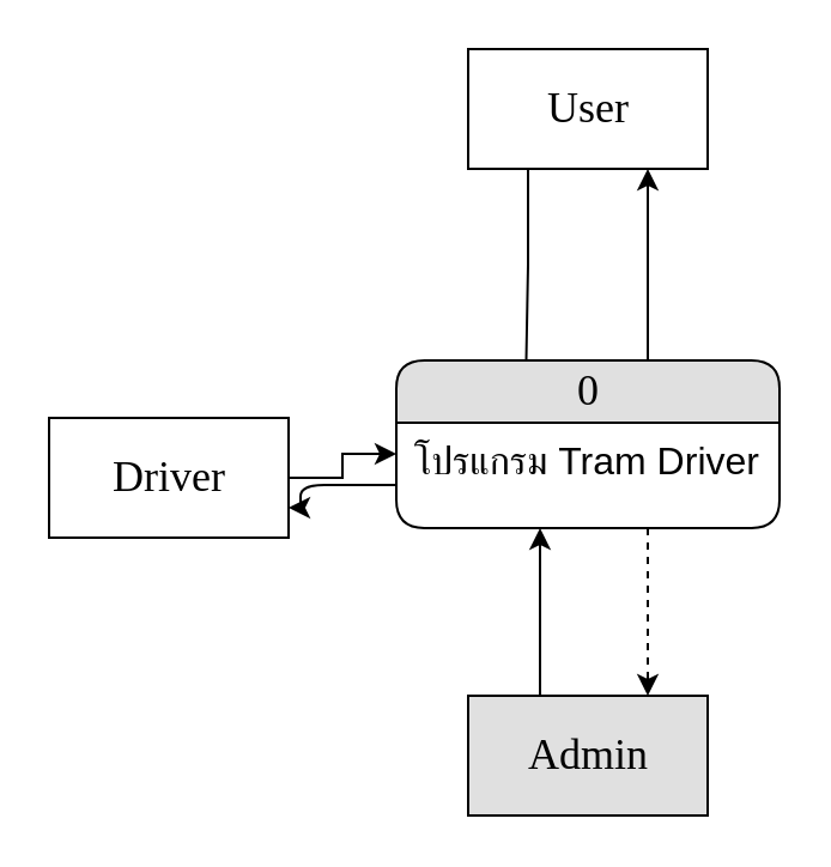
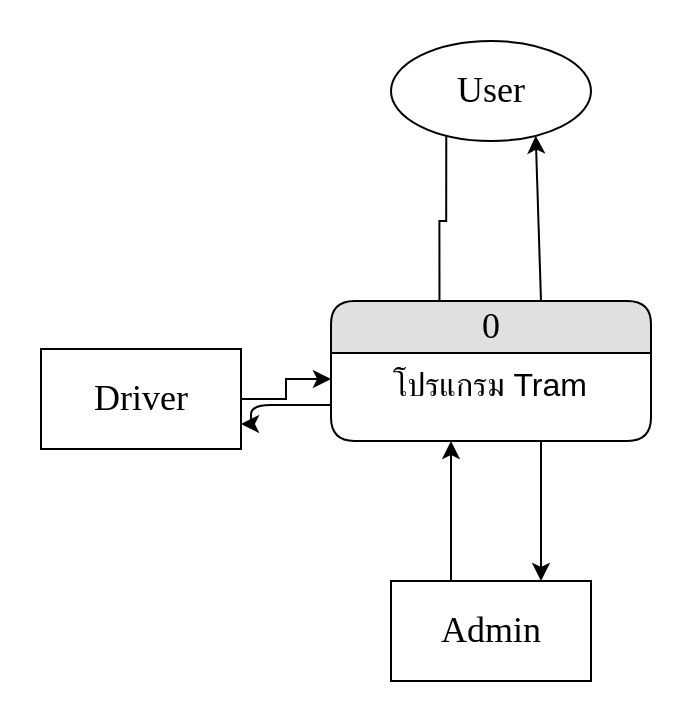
  <mxCell id="0" />
  <mxCell id="1" parent="0" />
- <mxCell id="2" style="edgeStyle=orthogonalEdgeStyle;rounded=1;orthogonalLoop=1;jettySize=auto;html=1;fontFamily=Times New Roman;fontSize=11;entryX=0.75;entryY=0;entryDx=0;entryDy=0;dashed=1;" parent="1" source="3" target="8" edge="1"><mxGeometry relative="1" as="geometry"><mxPoint x="265" y="330" as="targetPoint" /><Array as="points"><mxPoint x="270" y="260" /><mxPoint x="270" y="260" /></Array></mxGeometry></mxCell>
+ <mxCell id="2" style="edgeStyle=orthogonalEdgeStyle;rounded=1;orthogonalLoop=1;jettySize=auto;html=1;fontFamily=Times New Roman;fontSize=11;entryX=0.75;entryY=0;entryDx=0;entryDy=0;" parent="1" source="3" target="8" edge="1"><mxGeometry relative="1" as="geometry"><mxPoint x="265" y="330" as="targetPoint" /><Array as="points"><mxPoint x="270" y="260" /><mxPoint x="270" y="260" /></Array></mxGeometry></mxCell>
  <mxCell id="3" value="&lt;font style=&quot;font-size: 18px&quot;&gt;0&lt;/font&gt;" style="swimlane;html=1;fontStyle=0;childLayout=stackLayout;horizontal=1;startSize=26;fillColor=#e0e0e0;horizontalStack=0;resizeParent=1;resizeLast=0;collapsible=1;marginBottom=0;swimlaneFillColor=#ffffff;align=center;rounded=1;shadow=0;comic=0;labelBackgroundColor=none;strokeWidth=1;fontFamily=Verdana;fontSize=12" parent="1" vertex="1"><mxGeometry x="165" y="150" width="160" height="70" as="geometry" /></mxCell>
- <mxCell id="4" value="&lt;font style=&quot;font-size: 16px&quot;&gt;โปรแกรม Tram Driver&lt;/font&gt;" style="text;html=1;strokeColor=none;fillColor=none;spacingLeft=4;spacingRight=4;whiteSpace=wrap;overflow=hidden;rotatable=0;points=[[0,0.5],[1,0.5]];portConstraint=eastwest;align=center;" parent="3" vertex="1"><mxGeometry y="26" width="160" height="26" as="geometry" /></mxCell>
+ <mxCell id="4" value="&lt;font style=&quot;font-size: 16px&quot;&gt;โปรแกรม Tram Tracking&lt;/font&gt;" style="text;html=1;strokeColor=none;fillColor=none;spacingLeft=4;spacingRight=4;whiteSpace=wrap;overflow=hidden;rotatable=0;points=[[0,0.5],[1,0.5]];portConstraint=eastwest;align=center;" parent="3" vertex="1"><mxGeometry y="26" width="160" height="26" as="geometry" /></mxCell>
  <mxCell id="5" style="edgeStyle=orthogonalEdgeStyle;rounded=0;orthogonalLoop=1;jettySize=auto;html=1;exitX=0.25;exitY=1;exitDx=0;exitDy=0;entryX=0.339;entryY=0.006;entryDx=0;entryDy=0;entryPerimeter=0;fontFamily=Times New Roman;fontSize=18;endArrow=none;" parent="1" source="6" target="3" edge="1"><mxGeometry relative="1" as="geometry" /></mxCell>
- <mxCell id="6" value="User" style="html=1;dashed=0;whitespace=wrap;fontFamily=Times New Roman;fontSize=18;align=center;" parent="1" vertex="1"><mxGeometry x="195" y="20" width="100" height="50" as="geometry" /></mxCell>
+ <mxCell id="6" value="User" style="ellipse;html=1;dashed=0;whitespace=wrap;fontFamily=Times New Roman;fontSize=18;align=center;" parent="1" vertex="1"><mxGeometry x="195" y="20" width="100" height="50" as="geometry" /></mxCell>
  <mxCell id="7" style="edgeStyle=orthogonalEdgeStyle;rounded=1;orthogonalLoop=1;jettySize=auto;html=1;fontFamily=Times New Roman;fontSize=11;" parent="1" source="8" edge="1"><mxGeometry relative="1" as="geometry"><mxPoint x="225" y="220" as="targetPoint" /><Array as="points"><mxPoint x="225" y="320" /><mxPoint x="225" y="320" /></Array></mxGeometry></mxCell>
- <mxCell id="8" value="Admin" style="html=1;dashed=0;whitespace=wrap;fontFamily=Times New Roman;fontSize=18;align=center;fillColor=#e0e0e0;" parent="1" vertex="1"><mxGeometry x="195" y="290" width="100" height="50" as="geometry" /></mxCell>
+ <mxCell id="8" value="Admin" style="html=1;dashed=0;whitespace=wrap;fontFamily=Times New Roman;fontSize=18;align=center;" parent="1" vertex="1"><mxGeometry x="195" y="290" width="100" height="50" as="geometry" /></mxCell>
  <mxCell id="9" value="" style="endArrow=classic;html=1;rounded=0;fontFamily=Times New Roman;fontSize=18;entryX=0.75;entryY=1;entryDx=0;entryDy=0;" parent="1" target="6" edge="1"><mxGeometry width="50" height="50" relative="1" as="geometry"><mxPoint x="270" y="150" as="sourcePoint" /><mxPoint x="235" y="150" as="targetPoint" /></mxGeometry></mxCell>
  <mxCell id="10" style="edgeStyle=orthogonalEdgeStyle;rounded=0;orthogonalLoop=1;jettySize=auto;html=1;" parent="1" source="11" target="4" edge="1"><mxGeometry relative="1" as="geometry" /></mxCell>
  <mxCell id="11" value="Driver" style="html=1;dashed=0;whitespace=wrap;fontFamily=Times New Roman;fontSize=18;align=center;" parent="1" vertex="1"><mxGeometry x="20" y="174" width="100" height="50" as="geometry" /></mxCell>
  <mxCell id="12" style="edgeStyle=orthogonalEdgeStyle;rounded=1;orthogonalLoop=1;jettySize=auto;html=1;entryX=1;entryY=0.75;entryDx=0;entryDy=0;fontSize=9;" parent="1" source="4" target="11" edge="1"><mxGeometry relative="1" as="geometry"><Array as="points"><mxPoint x="125" y="202" /></Array></mxGeometry></mxCell>
